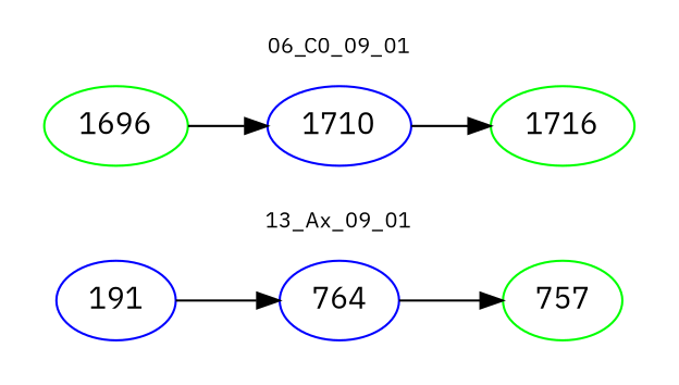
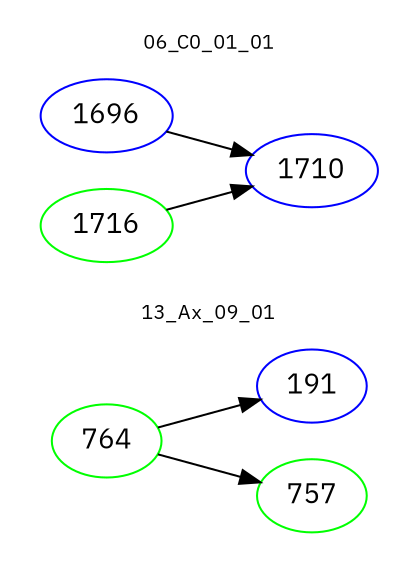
  digraph {
    fontname="IBM Plex Sans"
    rankdir=LR
    node [color=blue fontname="IBM Plex Sans"]
    edge [color=black fontname="IBM Plex Sans"]
-   n1 [label=764]
+   n1 [color=green label=764]
    n2 [color=green label=757]
    n3 [label=191]
    n4 [label=1710]
-   n5 [color=green label=1696]
+   n5 [label=1696]
    n6 [color=green label=1716]
    subgraph cluster_1 {
      color=white
      fontsize=10
      label="13_Ax_09_01"
      n1
      n2
      n3
    }
    subgraph cluster_2 {
      color=white
      fontsize=10
-     label="06_C0_09_01"
+     label="06_C0_01_01"
      n4
      n5
      n6
    }
    n1 -> n2
-   n3 -> n1
-   n4 -> n6
+   n1 -> n3
+   n6 -> n4
    n5 -> n4
  }
